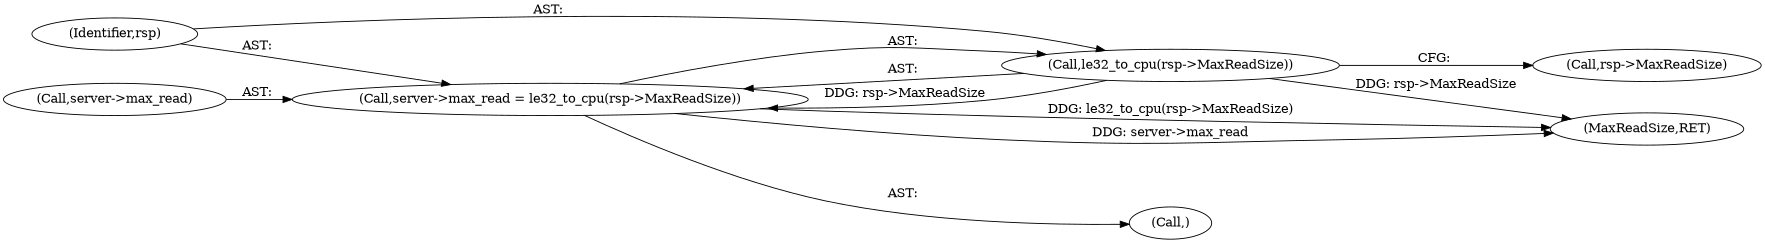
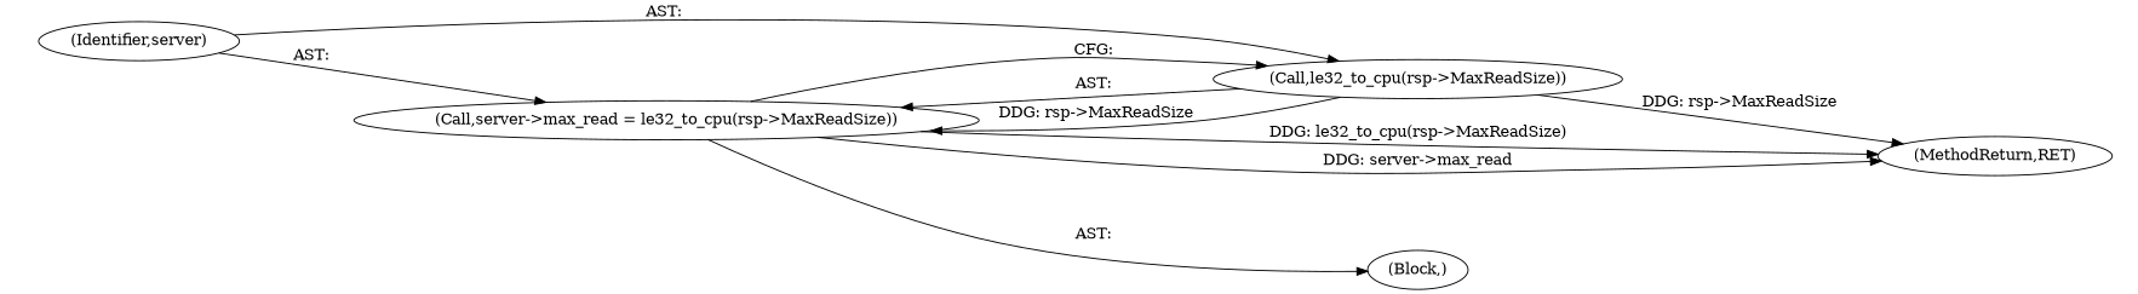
  digraph {
    rankdir=LR
    n1 [label="(Call,server->max_read = le32_to_cpu(rsp->MaxReadSize))"]
    n2 [label="(Call,le32_to_cpu(rsp->MaxReadSize))"]
-   n3 [label="(MaxReadSize,RET)"]
-   n4 [label="(Call,)"]
-   n5 [label="(Call,rsp->MaxReadSize)"]
-   n6 [label="(Identifier,rsp)"]
-   n7 [label="(Call,server->max_read)"]
-   n1 -> n2 [label="AST: "]
+   n3 [label="(MethodReturn,RET)"]
+   n4 [label="(Block,)"]
+   n6 [label="(Identifier,server)"]
+   n1 -> n2 [label="CFG: "]
    n1 -> n3 [label="DDG: le32_to_cpu(rsp->MaxReadSize)"]
    n1 -> n3 [label="DDG: server->max_read"]
    n1 -> n4 [label="AST: "]
    n2 -> n1 [label="AST: "]
    n2 -> n1 [label="DDG: rsp->MaxReadSize"]
    n2 -> n3 [label="DDG: rsp->MaxReadSize"]
-   n2 -> n5 [label="CFG: "]
    n6 -> n1 [label="AST: "]
    n6 -> n2 [label="AST: "]
-   n7 -> n1 [label="AST: "]
  }
